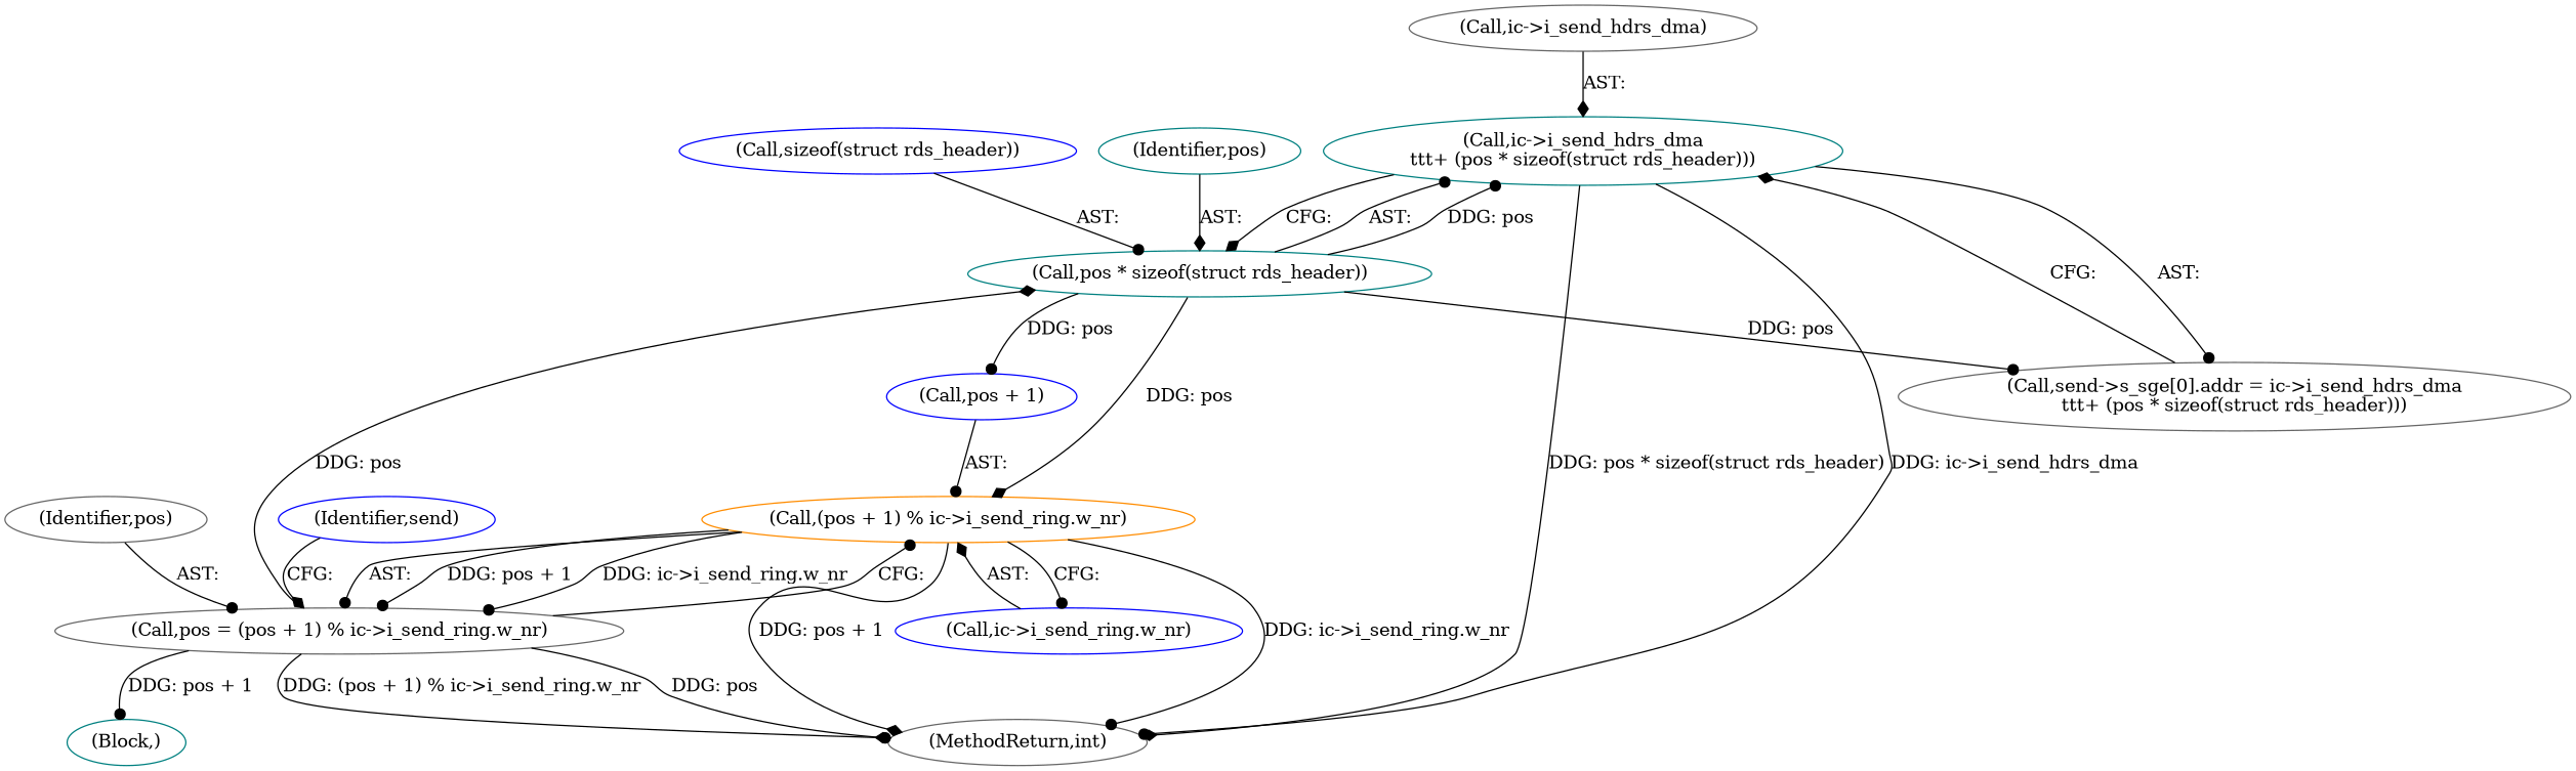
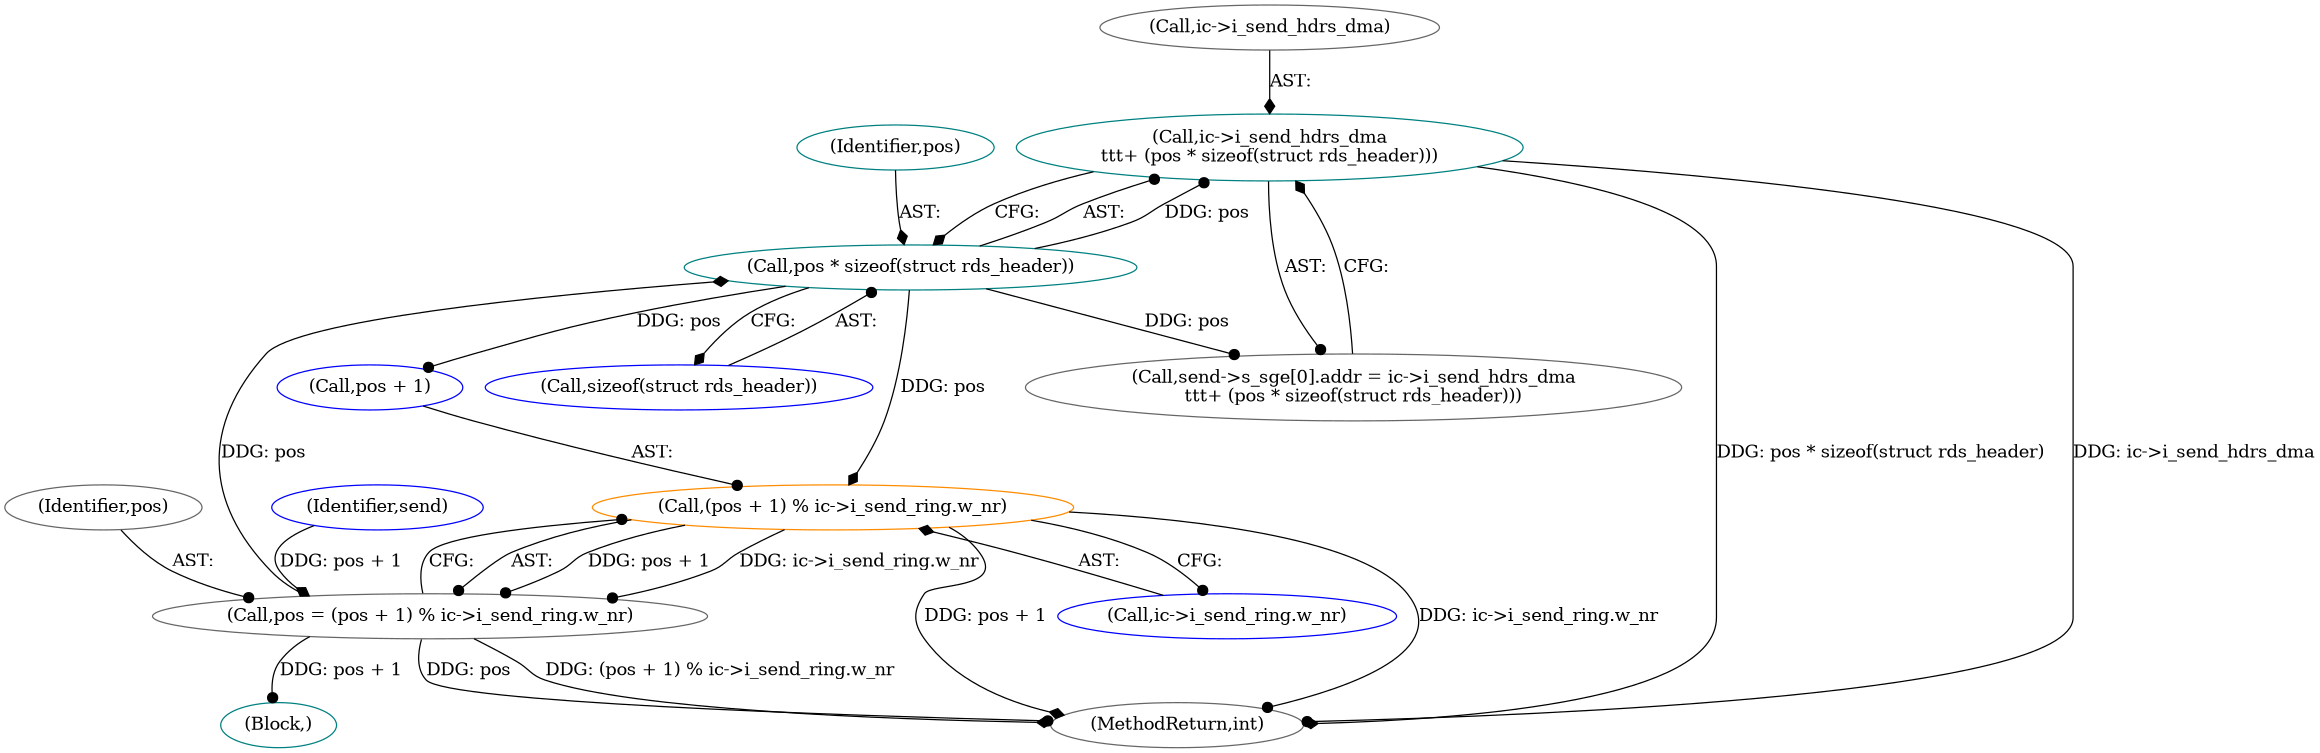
  digraph {
    node [color=gray40]
    edge [arrowhead=dot]
    n1 [color=teal label="(Call,ic->i_send_hdrs_dma\n\t\t\t+ (pos * sizeof(struct rds_header)))"]
    n2 [color=teal label="(Call,pos * sizeof(struct rds_header))"]
    n3 [label="(MethodReturn,int)"]
    n4 [label="(Call,send->s_sge[0].addr = ic->i_send_hdrs_dma\n\t\t\t+ (pos * sizeof(struct rds_header)))"]
    n5 [color=darkorange label="(Call,(pos + 1) % ic->i_send_ring.w_nr)"]
    n6 [color=blue label="(Call,sizeof(struct rds_header))"]
    n7 [color=blue label="(Call,pos + 1)"]
    n8 [label="(Call,pos = (pos + 1) % ic->i_send_ring.w_nr)"]
    n9 [color=blue label="(Call,ic->i_send_ring.w_nr)"]
    n10 [color=teal label="(Block,)"]
    n11 [label="(Call,ic->i_send_hdrs_dma)"]
    n12 [color=blue label="(Identifier,send)"]
    n13 [color=teal label="(Identifier,pos)"]
    n14 [label="(Identifier,pos)"]
    n1 -> n2 [arrowhead=diamond label="CFG: "]
    n1 -> n3 [arrowhead=diamond label="DDG: pos * sizeof(struct rds_header)"]
    n1 -> n3 [label="DDG: ic->i_send_hdrs_dma"]
    n1 -> n4 [label="AST: "]
    n2 -> n1 [label="AST: "]
    n2 -> n1 [label="DDG: pos"]
    n2 -> n4 [label="DDG: pos"]
    n2 -> n5 [arrowhead=diamond label="DDG: pos"]
+   n2 -> n6 [arrowhead=diamond label="CFG: "]
    n2 -> n7 [label="DDG: pos"]
    n4 -> n1 [arrowhead=diamond label="CFG: "]
    n5 -> n3 [arrowhead=diamond label="DDG: pos + 1"]
    n5 -> n3 [label="DDG: ic->i_send_ring.w_nr"]
    n5 -> n8 [label="AST: "]
    n5 -> n8 [label="DDG: pos + 1"]
    n5 -> n8 [label="DDG: ic->i_send_ring.w_nr"]
    n5 -> n9 [label="CFG: "]
    n6 -> n2 [label="AST: "]
    n7 -> n5 [label="AST: "]
    n8 -> n2 [arrowhead=diamond label="DDG: pos"]
    n8 -> n3 [arrowhead=diamond label="DDG: (pos + 1) % ic->i_send_ring.w_nr"]
    n8 -> n3 [label="DDG: pos"]
    n8 -> n5 [label="CFG: "]
    n8 -> n10 [label="DDG: pos + 1"]
    n9 -> n5 [arrowhead=diamond label="AST: "]
    n11 -> n1 [arrowhead=diamond label="AST: "]
-   n12 -> n8 [arrowhead=diamond label="CFG: "]
+   n12 -> n8 [arrowhead=diamond label="DDG: pos + 1"]
    n13 -> n2 [arrowhead=diamond label="AST: "]
    n14 -> n8 [label="AST: "]
  }
